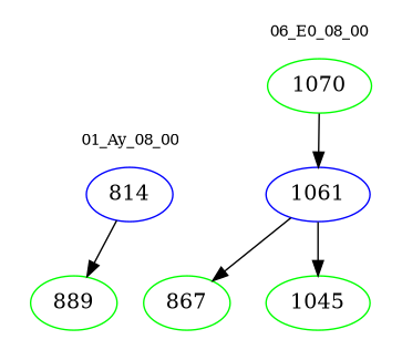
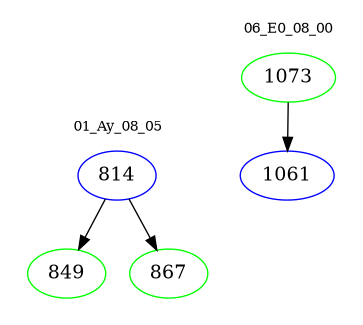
  digraph {
    node [color=green]
    edge [color=black]
    n1 [color=blue label=814]
    n2 [label=867]
-   n3 [label=889]
+   n3 [label=849]
    n4 [color=blue label=1061]
-   n5 [label=1045]
-   n6 [label=1070]
+   n6 [label=1073]
    subgraph cluster_1 {
      color=white
      fontsize=10
-     label="01_Ay_08_00"
+     label="01_Ay_08_05"
      n1
      n2
      n3
    }
    subgraph cluster_2 {
      color=white
      fontsize=10
      label="06_E0_08_00"
      n4
-     n5
      n6
    }
-   n4 -> n2
+   n1 -> n2
    n1 -> n3
-   n4 -> n5
    n6 -> n4
  }
